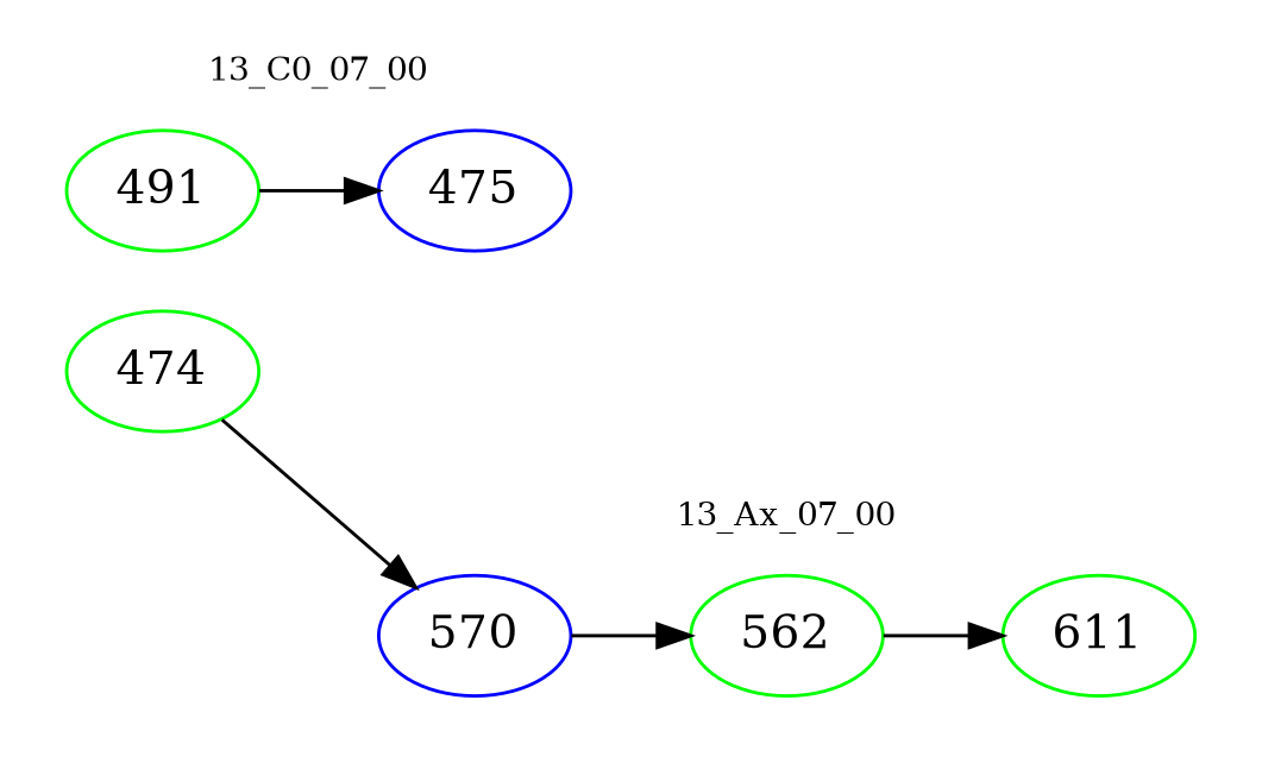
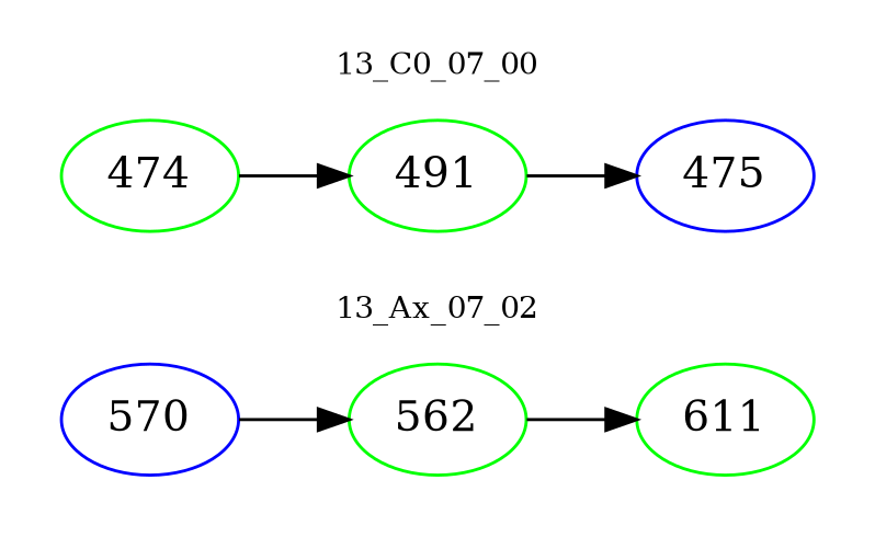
  digraph {
    rankdir=LR
    node [color=green]
    edge [color=black]
    n1 [label=562]
    n2 [label=611]
    n3 [color=blue label=570]
    n4 [label=474]
    n5 [color=blue label=475]
    n6 [label=491]
    subgraph cluster_1 {
      color=white
      fontsize=10
-     label="13_Ax_07_00"
+     label="13_Ax_07_02"
      n1
      n2
      n3
    }
    subgraph cluster_2 {
      color=white
      fontsize=10
      label="13_C0_07_00"
      n4
      n5
      n6
    }
    n1 -> n2
    n3 -> n1
-   n4 -> n3
+   n4 -> n6
    n6 -> n5
  }
